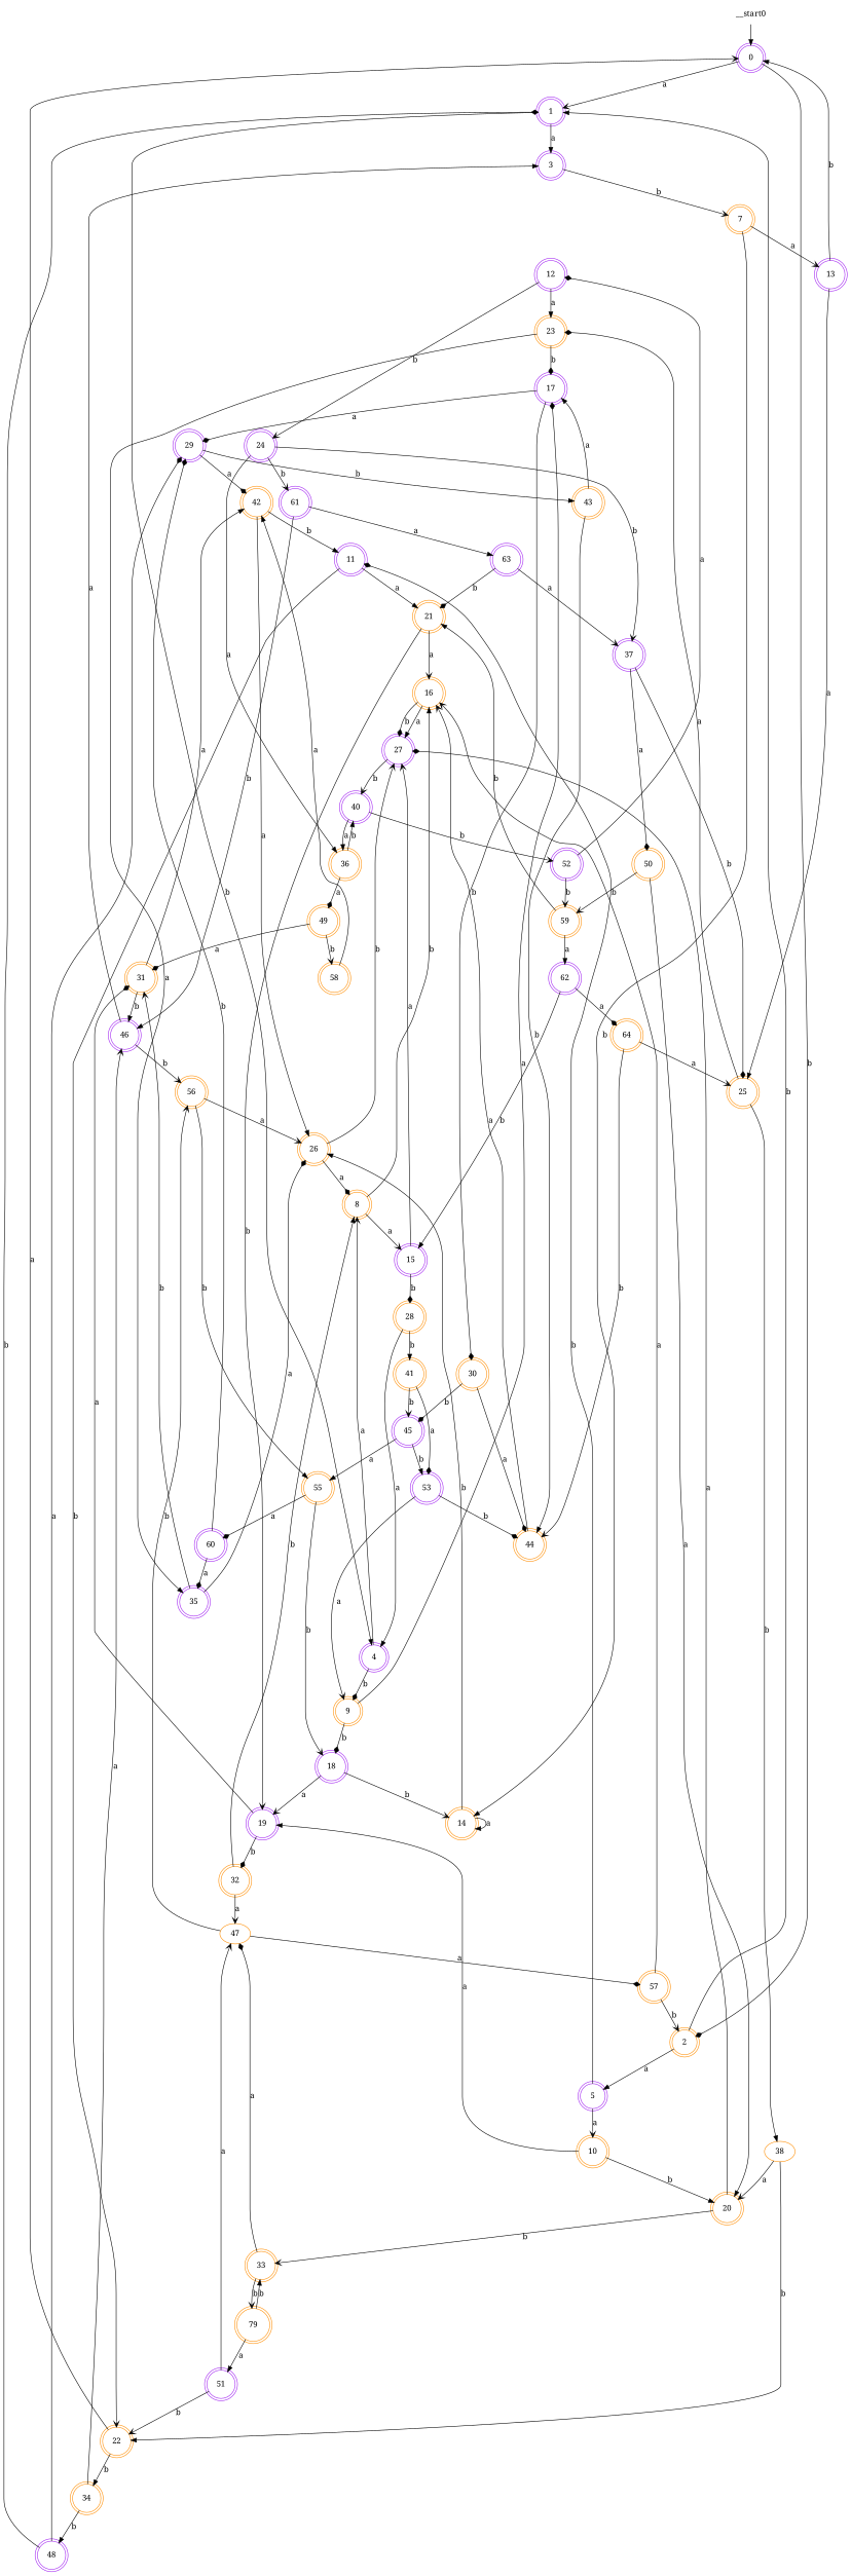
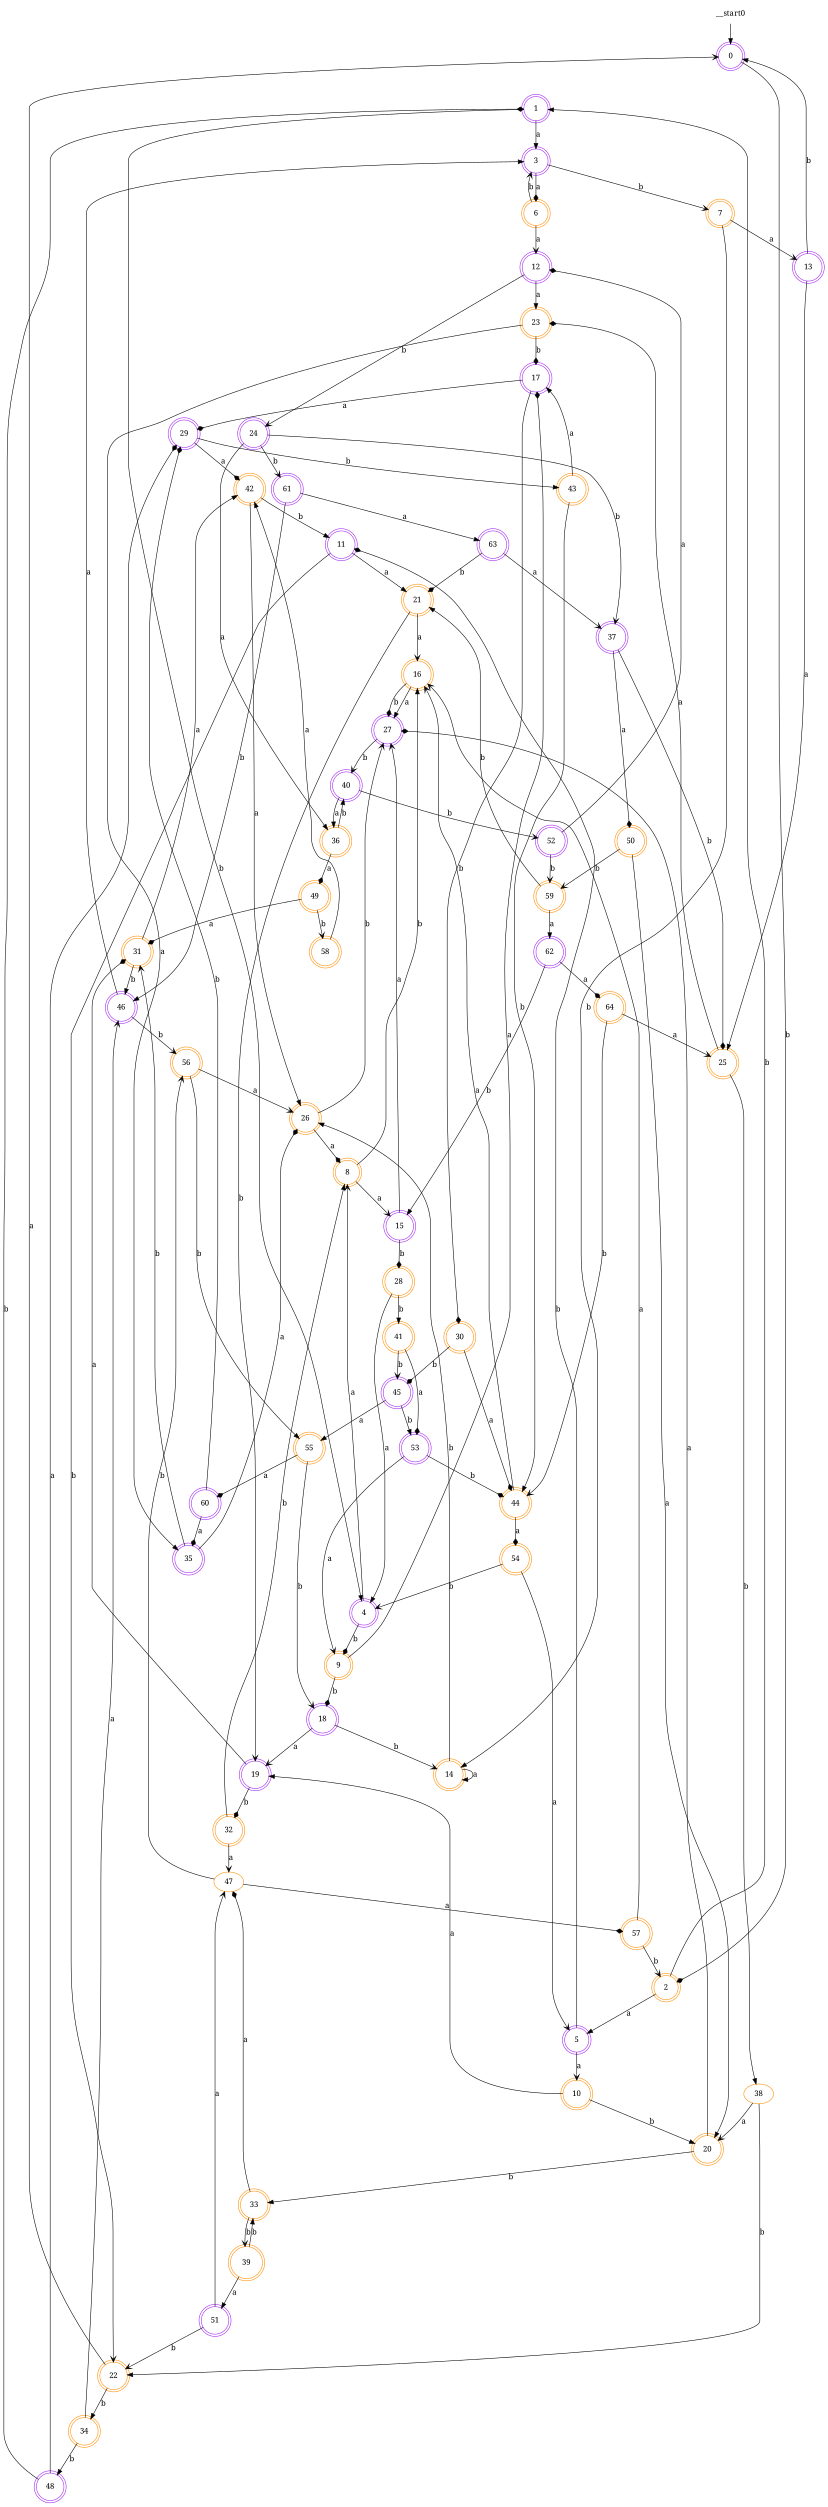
  digraph {
    fontname="Noto Serif"
    node [color=darkorange fontname="Noto Serif" shape=doublecircle]
    edge [arrowhead=normal fontname="Noto Serif"]
    __start0 [shape=none]
    0 [color=purple]
    1 [color=purple]
    2
    3 [color=purple]
    4 [color=purple]
    5 [color=purple]
+   6
    7
    8
    9
    10
    11 [color=purple]
    12 [color=purple]
    13 [color=purple]
    14
    15 [color=purple]
    16
    17 [color=purple]
    18 [color=purple]
    19 [color=purple]
    20
    21
    22
    23
    24 [color=purple]
    25
    26
    27 [color=purple]
    28
    29 [color=purple]
    30
    31
    32
    33
    34
    35 [color=purple]
    36
    37 [color=purple]
    61 [color=purple]
    38 [shape=""]
    40 [color=purple]
    41
    42
    43
    44
    45 [color=purple]
    46 [color=purple]
    47 [shape=""]
-   39 [label=79]
+   39
    48 [color=purple]
    49
    50
    51 [color=purple]
    52 [color=purple]
    53 [color=purple]
+   54
    55
    56
    57
    58
    59
    60 [color=purple]
    62 [color=purple]
    63 [color=purple]
    64
    __start0 -> 0
-   0 -> 1 [arrowhead=vee label=a]
    0 -> 2 [arrowhead=diamond label=b]
    1 -> 3 [label=a]
    1 -> 4 [label=b]
    2 -> 1 [label=b]
    2 -> 5 [label=a]
+   3 -> 6 [arrowhead=diamond label=a]
    3 -> 7 [arrowhead=vee label=b]
    4 -> 8 [arrowhead=vee label=a]
    4 -> 9 [arrowhead=diamond label=b]
    5 -> 10 [arrowhead=vee label=a]
    5 -> 11 [arrowhead=diamond label=b]
+   6 -> 3 [arrowhead=vee label=b]
+   6 -> 12 [arrowhead=vee label=a]
    7 -> 13 [arrowhead=vee label=a]
    7 -> 14 [label=b]
    8 -> 15 [arrowhead=vee label=a]
    8 -> 16 [label=b]
    9 -> 17 [arrowhead=diamond label=a]
    9 -> 18 [arrowhead=diamond label=b]
    10 -> 19 [label=a]
    10 -> 20 [label=b]
    11 -> 21 [label=a]
    11 -> 22 [arrowhead=vee label=b]
    12 -> 23 [label=a]
    12 -> 24 [arrowhead=vee label=b]
    13 -> 0 [label=b]
    13 -> 25 [label=a]
    14 -> 14 [label=a]
    14 -> 26 [label=b]
    15 -> 27 [arrowhead=vee label=a]
    15 -> 28 [arrowhead=diamond label=b]
    16 -> 27 [label=a]
    16 -> 27 [arrowhead=diamond label=b]
    17 -> 29 [arrowhead=diamond label=a]
    17 -> 30 [arrowhead=diamond label=b]
    18 -> 14 [arrowhead=vee label=b]
    18 -> 19 [arrowhead=vee label=a]
    19 -> 31 [arrowhead=diamond label=a]
    19 -> 32 [arrowhead=diamond label=b]
    20 -> 27 [arrowhead=diamond label=a]
-   20 -> 33 [arrowhead=vee label=b]
+   20 -> 33 [label=b]
    21 -> 16 [arrowhead=vee label=a]
    21 -> 19 [arrowhead=vee label=b]
    22 -> 0 [arrowhead=vee label=a]
    22 -> 34 [label=b]
    23 -> 17 [arrowhead=diamond label=b]
    23 -> 35 [label=a]
    24 -> 36 [label=a]
    24 -> 37 [arrowhead=vee label=b]
    24 -> 61 [arrowhead=vee label=b]
    25 -> 23 [arrowhead=diamond label=a]
    25 -> 38 [label=b]
    26 -> 8 [arrowhead=diamond label=a]
    26 -> 27 [arrowhead=vee label=b]
    27 -> 40 [arrowhead=vee label=b]
    28 -> 4 [label=a]
    28 -> 41 [label=b]
    29 -> 42 [arrowhead=diamond label=a]
    29 -> 43 [label=b]
    30 -> 44 [arrowhead=diamond label=a]
    30 -> 45 [arrowhead=diamond label=b]
    31 -> 42 [label=a]
    31 -> 46 [label=b]
    32 -> 8 [label=b]
    32 -> 47 [arrowhead=vee label=a]
    33 -> 47 [arrowhead=diamond label=a]
    33 -> 39 [arrowhead=vee label=b]
    34 -> 46 [arrowhead=vee label=a]
    34 -> 48 [label=b]
    35 -> 26 [arrowhead=diamond label=a]
    35 -> 31 [arrowhead=vee label=b]
    36 -> 40 [label=b]
    36 -> 49 [arrowhead=diamond label=a]
    37 -> 25 [arrowhead=diamond label=b]
    37 -> 50 [arrowhead=diamond label=a]
    61 -> 46 [label=b]
    61 -> 63 [label=a]
    38 -> 20 [arrowhead=vee label=a]
    38 -> 22 [label=b]
    40 -> 36 [label=a]
    40 -> 52 [arrowhead=vee label=b]
    41 -> 45 [arrowhead=vee label=b]
    41 -> 53 [arrowhead=diamond label=a]
    42 -> 11 [label=b]
    42 -> 26 [label=a]
    43 -> 17 [label=a]
    43 -> 44 [label=b]
    44 -> 16 [arrowhead=vee label=a]
+   44 -> 54 [arrowhead=diamond label=a]
    45 -> 53 [label=b]
    45 -> 55 [label=a]
    46 -> 3 [label=a]
    46 -> 56 [arrowhead=vee label=b]
    47 -> 56 [arrowhead=vee label=b]
    47 -> 57 [arrowhead=diamond label=a]
    39 -> 33 [label=b]
    39 -> 51 [label=a]
    48 -> 1 [arrowhead=diamond label=b]
    48 -> 29 [arrowhead=diamond label=a]
    49 -> 31 [arrowhead=diamond label=a]
    49 -> 58 [arrowhead=vee label=b]
    50 -> 20 [label=a]
    50 -> 59 [arrowhead=vee label=b]
    51 -> 22 [arrowhead=vee label=b]
    51 -> 47 [arrowhead=vee label=a]
    52 -> 12 [arrowhead=diamond label=a]
    52 -> 59 [arrowhead=vee label=b]
    53 -> 9 [arrowhead=vee label=a]
    53 -> 44 [arrowhead=diamond label=b]
+   54 -> 4 [arrowhead=vee label=b]
+   54 -> 5 [arrowhead=vee label=a]
    55 -> 18 [arrowhead=vee label=b]
    55 -> 60 [arrowhead=diamond label=a]
    56 -> 26 [arrowhead=vee label=a]
    56 -> 55 [label=b]
    57 -> 2 [arrowhead=vee label=b]
    57 -> 16 [arrowhead=vee label=a]
    58 -> 42 [label=a]
    59 -> 21 [label=b]
    59 -> 62 [label=a]
    60 -> 29 [arrowhead=diamond label=b]
    60 -> 35 [arrowhead=diamond label=a]
    62 -> 15 [label=b]
    62 -> 64 [arrowhead=diamond label=a]
    63 -> 21 [arrowhead=diamond label=b]
    63 -> 37 [arrowhead=vee label=a]
    64 -> 25 [arrowhead=vee label=a]
    64 -> 44 [arrowhead=vee label=b]
  }
